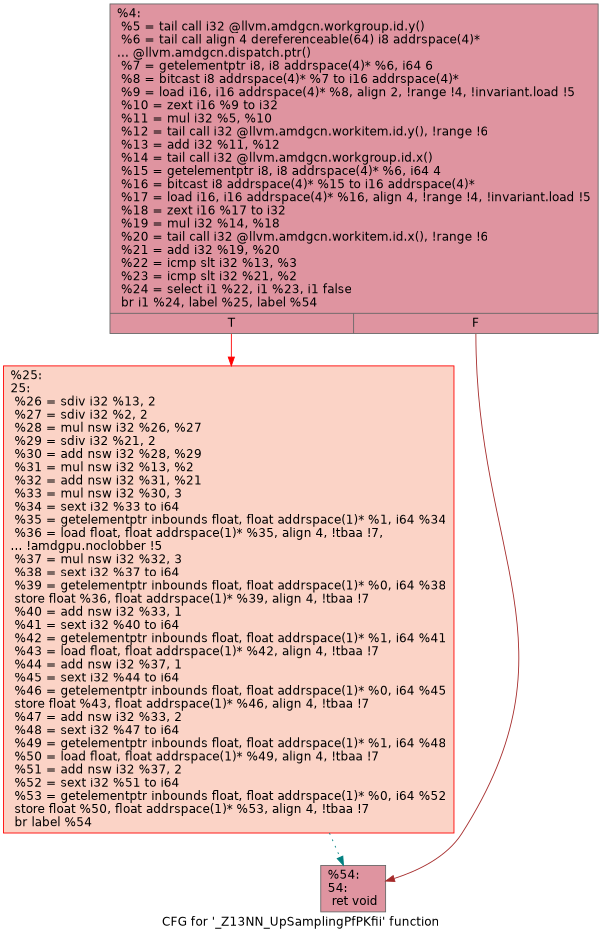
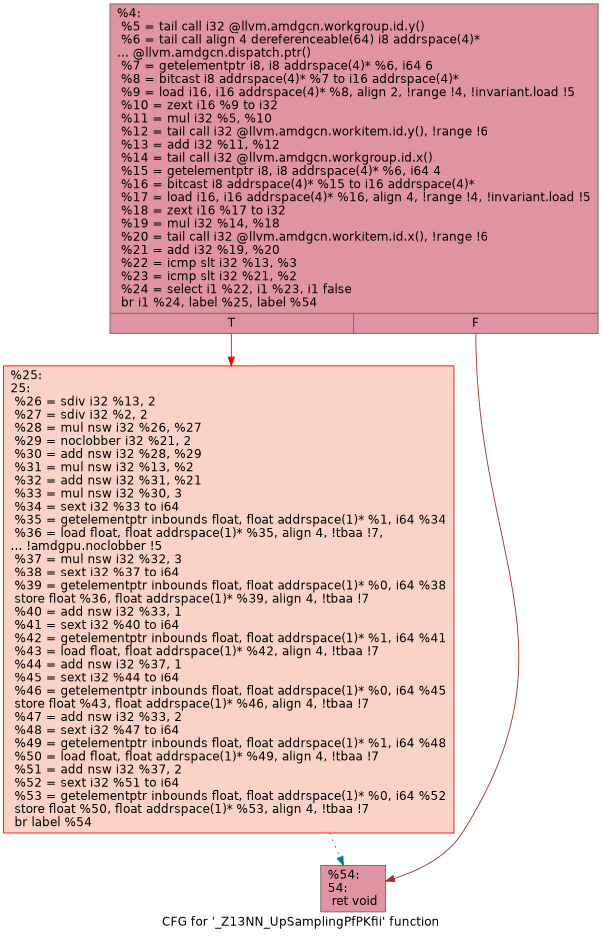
  digraph {
    label="CFG for '_Z13NN_UpSamplingPfPKfii' function"
    fontname="DejaVu Sans"
    node [color=gray40 fillcolor="#b70d2870" shape=record style=filled fontname="DejaVu Sans"]
    edge [style=solid fontname="DejaVu Sans"]
    n1 [label="{%4:\l  %5 = tail call i32 @llvm.amdgcn.workgroup.id.y()\l  %6 = tail call align 4 dereferenceable(64) i8 addrspace(4)*\l... @llvm.amdgcn.dispatch.ptr()\l  %7 = getelementptr i8, i8 addrspace(4)* %6, i64 6\l  %8 = bitcast i8 addrspace(4)* %7 to i16 addrspace(4)*\l  %9 = load i16, i16 addrspace(4)* %8, align 2, !range !4, !invariant.load !5\l  %10 = zext i16 %9 to i32\l  %11 = mul i32 %5, %10\l  %12 = tail call i32 @llvm.amdgcn.workitem.id.y(), !range !6\l  %13 = add i32 %11, %12\l  %14 = tail call i32 @llvm.amdgcn.workgroup.id.x()\l  %15 = getelementptr i8, i8 addrspace(4)* %6, i64 4\l  %16 = bitcast i8 addrspace(4)* %15 to i16 addrspace(4)*\l  %17 = load i16, i16 addrspace(4)* %16, align 4, !range !4, !invariant.load !5\l  %18 = zext i16 %17 to i32\l  %19 = mul i32 %14, %18\l  %20 = tail call i32 @llvm.amdgcn.workitem.id.x(), !range !6\l  %21 = add i32 %19, %20\l  %22 = icmp slt i32 %13, %3\l  %23 = icmp slt i32 %21, %2\l  %24 = select i1 %22, i1 %23, i1 false\l  br i1 %24, label %25, label %54\l|{<s0>T|<s1>F}}"]
-   n2 [color=red fillcolor="#f59c7d70" label="{%25:\l25:                                               \l  %26 = sdiv i32 %13, 2\l  %27 = sdiv i32 %2, 2\l  %28 = mul nsw i32 %26, %27\l  %29 = sdiv i32 %21, 2\l  %30 = add nsw i32 %28, %29\l  %31 = mul nsw i32 %13, %2\l  %32 = add nsw i32 %31, %21\l  %33 = mul nsw i32 %30, 3\l  %34 = sext i32 %33 to i64\l  %35 = getelementptr inbounds float, float addrspace(1)* %1, i64 %34\l  %36 = load float, float addrspace(1)* %35, align 4, !tbaa !7,\l... !amdgpu.noclobber !5\l  %37 = mul nsw i32 %32, 3\l  %38 = sext i32 %37 to i64\l  %39 = getelementptr inbounds float, float addrspace(1)* %0, i64 %38\l  store float %36, float addrspace(1)* %39, align 4, !tbaa !7\l  %40 = add nsw i32 %33, 1\l  %41 = sext i32 %40 to i64\l  %42 = getelementptr inbounds float, float addrspace(1)* %1, i64 %41\l  %43 = load float, float addrspace(1)* %42, align 4, !tbaa !7\l  %44 = add nsw i32 %37, 1\l  %45 = sext i32 %44 to i64\l  %46 = getelementptr inbounds float, float addrspace(1)* %0, i64 %45\l  store float %43, float addrspace(1)* %46, align 4, !tbaa !7\l  %47 = add nsw i32 %33, 2\l  %48 = sext i32 %47 to i64\l  %49 = getelementptr inbounds float, float addrspace(1)* %1, i64 %48\l  %50 = load float, float addrspace(1)* %49, align 4, !tbaa !7\l  %51 = add nsw i32 %37, 2\l  %52 = sext i32 %51 to i64\l  %53 = getelementptr inbounds float, float addrspace(1)* %0, i64 %52\l  store float %50, float addrspace(1)* %53, align 4, !tbaa !7\l  br label %54\l}"]
+   n2 [color=red fillcolor="#f59c7d70" label="{%25:\l25:                                               \l  %26 = sdiv i32 %13, 2\l  %27 = sdiv i32 %2, 2\l  %28 = mul nsw i32 %26, %27\l  %29 = noclobber i32 %21, 2\l  %30 = add nsw i32 %28, %29\l  %31 = mul nsw i32 %13, %2\l  %32 = add nsw i32 %31, %21\l  %33 = mul nsw i32 %30, 3\l  %34 = sext i32 %33 to i64\l  %35 = getelementptr inbounds float, float addrspace(1)* %1, i64 %34\l  %36 = load float, float addrspace(1)* %35, align 4, !tbaa !7,\l... !amdgpu.noclobber !5\l  %37 = mul nsw i32 %32, 3\l  %38 = sext i32 %37 to i64\l  %39 = getelementptr inbounds float, float addrspace(1)* %0, i64 %38\l  store float %36, float addrspace(1)* %39, align 4, !tbaa !7\l  %40 = add nsw i32 %33, 1\l  %41 = sext i32 %40 to i64\l  %42 = getelementptr inbounds float, float addrspace(1)* %1, i64 %41\l  %43 = load float, float addrspace(1)* %42, align 4, !tbaa !7\l  %44 = add nsw i32 %37, 1\l  %45 = sext i32 %44 to i64\l  %46 = getelementptr inbounds float, float addrspace(1)* %0, i64 %45\l  store float %43, float addrspace(1)* %46, align 4, !tbaa !7\l  %47 = add nsw i32 %33, 2\l  %48 = sext i32 %47 to i64\l  %49 = getelementptr inbounds float, float addrspace(1)* %1, i64 %48\l  %50 = load float, float addrspace(1)* %49, align 4, !tbaa !7\l  %51 = add nsw i32 %37, 2\l  %52 = sext i32 %51 to i64\l  %53 = getelementptr inbounds float, float addrspace(1)* %0, i64 %52\l  store float %50, float addrspace(1)* %53, align 4, !tbaa !7\l  br label %54\l}"]
    n3 [label="{%54:\l54:                                               \l  ret void\l}"]
    n1 -> n2 [tailport=s0 color=red]
    n1 -> n3 [tailport=s1 color=brown]
    n2 -> n3 [color=teal style=dotted]
  }
